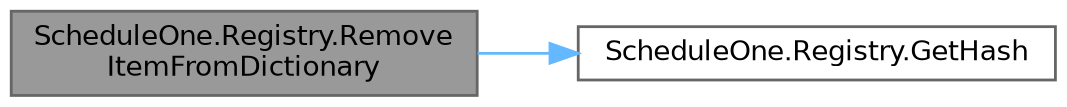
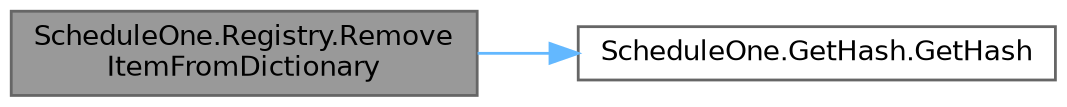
  digraph {
    rankdir=LR
    node [fontname=Helvetica fontsize=10 shape=box style=filled]
    n1 [color=gray40 fillcolor=grey60 fontcolor=black height=0.2 label="ScheduleOne.Registry.Remove\lItemFromDictionary" width=0.4]
-   n2 [color=grey40 fillcolor=white height=0.2 label="ScheduleOne.Registry.GetHash" width=0.4]
+   n2 [color=grey40 fillcolor=white height=0.2 label="ScheduleOne.GetHash.GetHash" width=0.4]
    n1 -> n2 [color=steelblue1 fontname=Helvetica fontsize=10 labelfontname=Helvetica labelfontsize=10 style=solid]
  }
